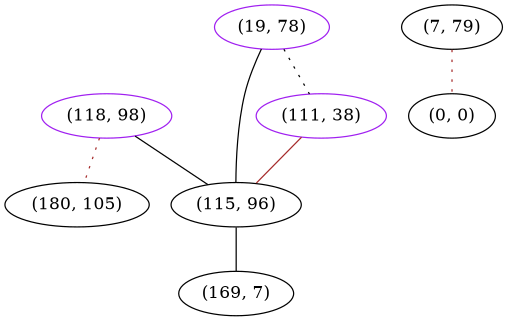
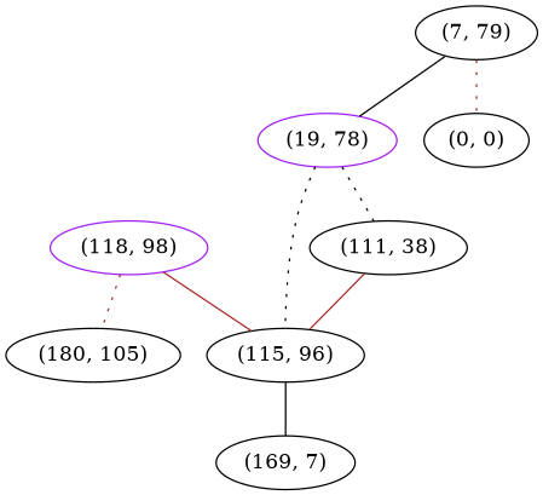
  graph {
    node [color=black]
    edge [color=black style=dotted weight=1]
    "(118, 98)" [color=purple]
    "(180, 105)"
    "(115, 96)"
    "(169, 7)"
    "(19, 78)" [color=purple]
    "(7, 79)"
    "(0, 0)"
-   "(111, 38)" [color=purple]
+   "(111, 38)"
    "(118, 98)" -- "(180, 105)" [color=brown]
-   "(118, 98)" -- "(115, 96)" [style=solid]
+   "(118, 98)" -- "(115, 96)" [color=brown style=solid]
    "(115, 96)" -- "(169, 7)" [style=solid]
-   "(19, 78)" -- "(115, 96)" [style=solid]
+   "(19, 78)" -- "(115, 96)"
    "(19, 78)" -- "(111, 38)"
+   "(7, 79)" -- "(19, 78)" [style=solid]
    "(7, 79)" -- "(0, 0)" [color=brown weight=4]
    "(111, 38)" -- "(115, 96)" [color=brown style=solid]
  }
